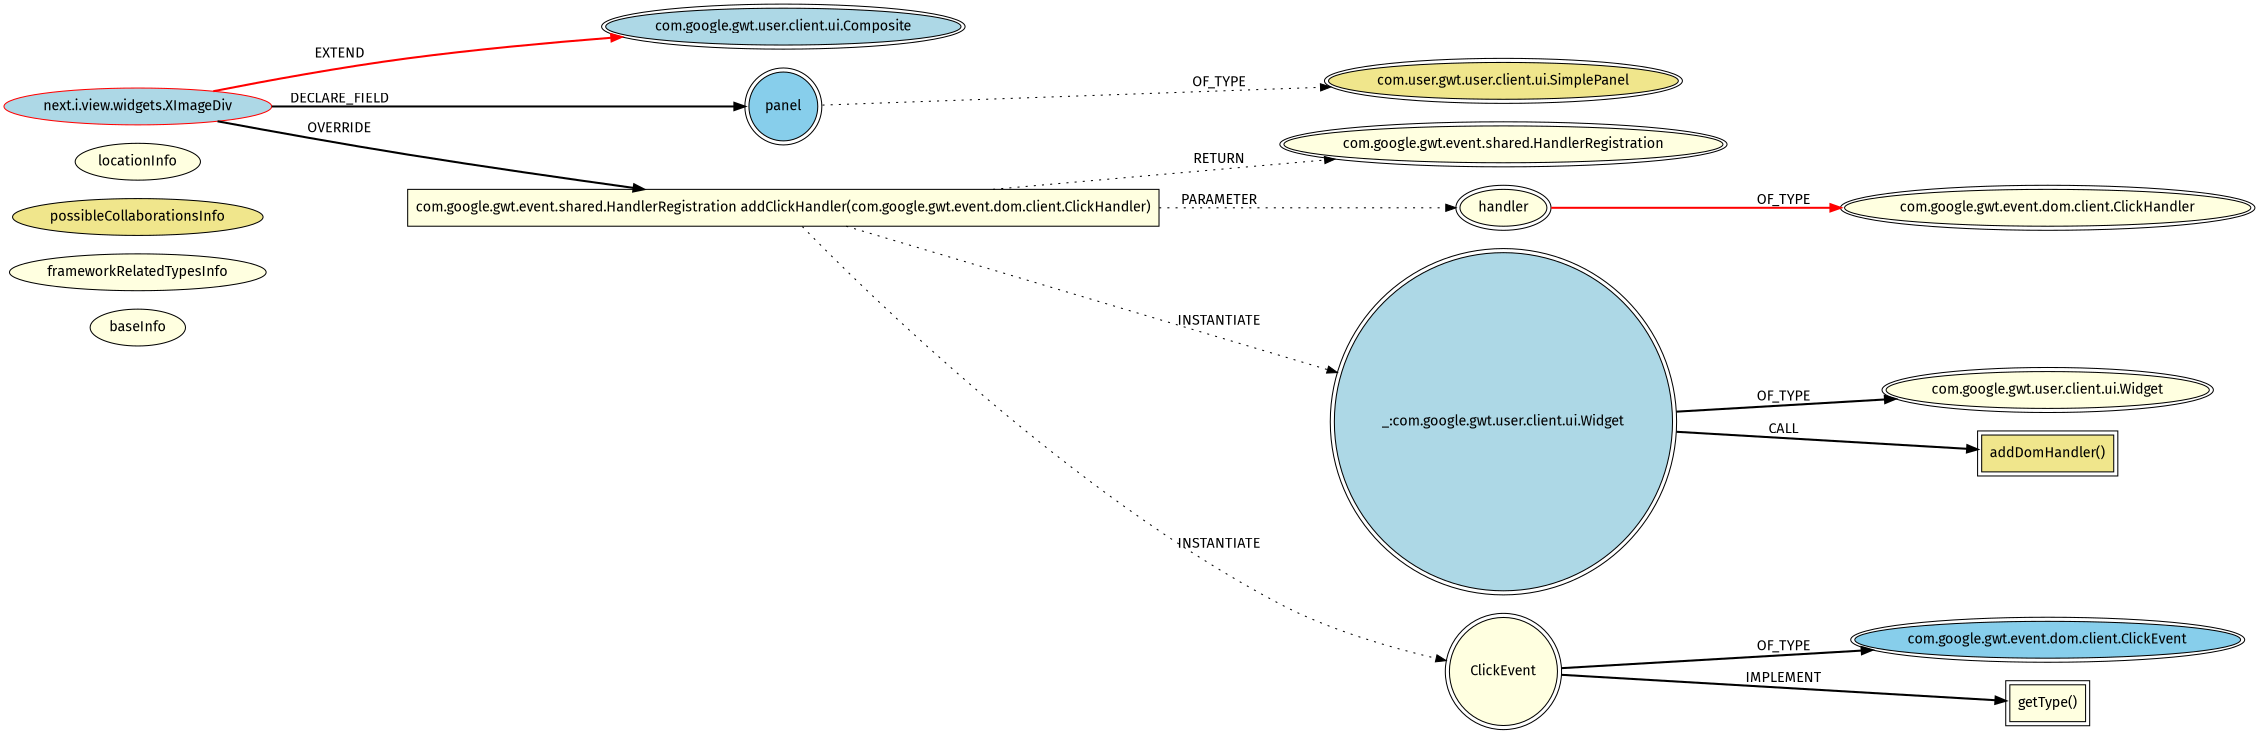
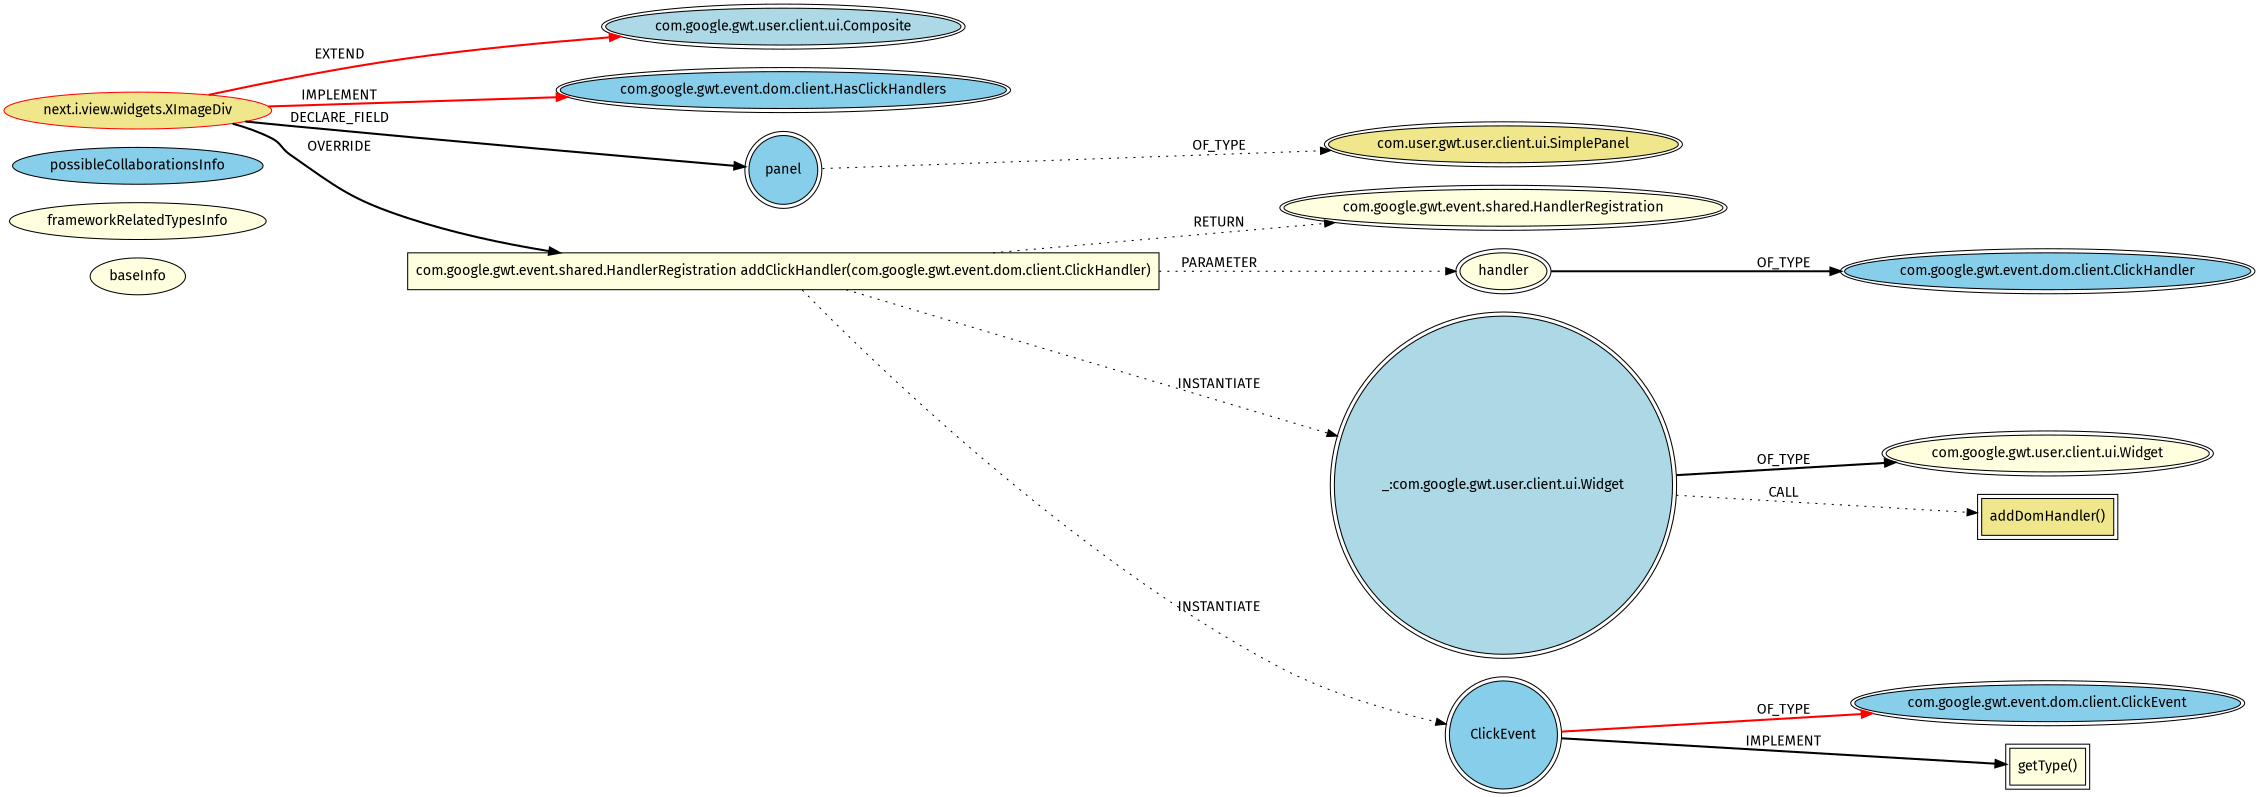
  digraph {
    fontname="Fira Sans"
    rankdir=LR
    node [fillcolor=lightyellow fontname="Fira Sans" style=filled isFrameworkType=true peripheries=2]
    edge [fontname="Fira Sans" style=bold]
    baseInfo [category=extension_graph graphId=4214 isAnonymous=false possibleRelation=false isFrameworkType="" peripheries=""]
    frameworkRelatedTypesInfo [0="com.google.gwt.user.client.ui.Composite" 1="com.google.gwt.event.dom.client.HasClickHandlers" isFrameworkType="" peripheries=""]
-   possibleCollaborationsInfo [fillcolor=khaki isFrameworkType="" peripheries=""]
-   locationInfo [contextSignature=XImageDiv filePath="/nextinterfaces-next/next-master/src/next/i/view/widgets/XImageDiv.java" graphId=4214 projectName="nextinterfaces-next" isFrameworkType="" peripheries=""]
-   n5 [color=red fillcolor=lightblue isFrameworkType=false label="next.i.view.widgets.XImageDiv" vertexType=ROOT_CLIENT_CLASS_DECLARATION peripheries=""]
+   possibleCollaborationsInfo [fillcolor=skyblue isFrameworkType="" peripheries=""]
+   n5 [color=red fillcolor=khaki isFrameworkType=false label="next.i.view.widgets.XImageDiv" vertexType=ROOT_CLIENT_CLASS_DECLARATION peripheries=""]
    n6 [fillcolor=lightblue label="com.google.gwt.user.client.ui.Composite" vertexType=FRAMEWORK_CLASS_TYPE]
+   n7 [fillcolor=skyblue label="com.google.gwt.event.dom.client.HasClickHandlers" vertexType=FRAMEWORK_INTERFACE_TYPE]
    n8 [fillcolor=skyblue label=panel shape=circle vertexType=FIELD_DECLARATION]
    n9 [isFrameworkType=false label="com.google.gwt.event.shared.HandlerRegistration addClickHandler(com.google.gwt.event.dom.client.ClickHandler)" shape=box vertexType=OVERRIDING_METHOD_DECLARATION peripheries=""]
    n10 [fillcolor=khaki label="com.user.gwt.user.client.ui.SimplePanel" vertexType=FRAMEWORK_CLASS_TYPE]
    n11 [label="com.google.gwt.event.shared.HandlerRegistration" vertexType=FRAMEWORK_INTERFACE_TYPE]
    n12 [label=handler vertexType=PARAMETER_DECLARATION]
    n13 [fillcolor=lightblue label="_:com.google.gwt.user.client.ui.Widget" shape=circle vertexType=VARIABLE_EXPRESION]
-   n14 [label=ClickEvent shape=circle vertexType=VARIABLE_EXPRESION]
-   n15 [label="com.google.gwt.event.dom.client.ClickHandler" vertexType=FRAMEWORK_INTERFACE_TYPE]
+   n14 [fillcolor=skyblue label=ClickEvent shape=circle vertexType=VARIABLE_EXPRESION]
+   n15 [fillcolor=skyblue label="com.google.gwt.event.dom.client.ClickHandler" vertexType=FRAMEWORK_INTERFACE_TYPE]
    n16 [label="com.google.gwt.user.client.ui.Widget" vertexType=FRAMEWORK_CLASS_TYPE]
    n17 [fillcolor=khaki label="addDomHandler()" shape=box vertexType=INSIDE_CALL]
    n18 [fillcolor=skyblue label="com.google.gwt.event.dom.client.ClickEvent" vertexType=FRAMEWORK_CLASS_TYPE]
    n19 [label="getType()" shape=box vertexType=INSIDE_CALL]
    n5 -> n6 [color=red label=EXTEND]
+   n5 -> n7 [color=red label=IMPLEMENT]
    n5 -> n8 [label=DECLARE_FIELD]
    n5 -> n9 [label=OVERRIDE]
    n8 -> n10 [label=OF_TYPE style=dotted]
    n9 -> n11 [label=RETURN style=dotted]
    n9 -> n12 [label=PARAMETER style=dotted]
    n9 -> n13 [label=INSTANTIATE style=dotted]
    n9 -> n14 [label=INSTANTIATE style=dotted]
-   n12 -> n15 [label=OF_TYPE color=red]
+   n12 -> n15 [label=OF_TYPE]
    n13 -> n16 [label=OF_TYPE]
-   n13 -> n17 [label=CALL]
-   n14 -> n18 [label=OF_TYPE]
+   n13 -> n17 [label=CALL style=dotted]
+   n14 -> n18 [label=OF_TYPE color=red]
    n14 -> n19 [label=IMPLEMENT]
  }
